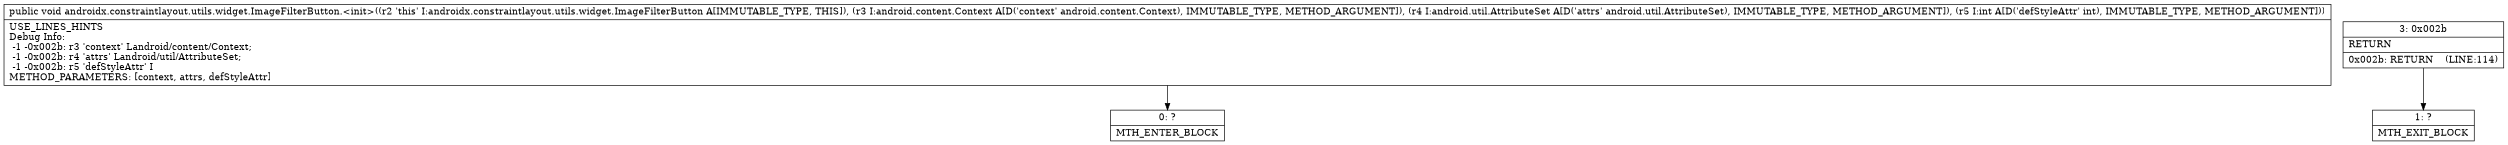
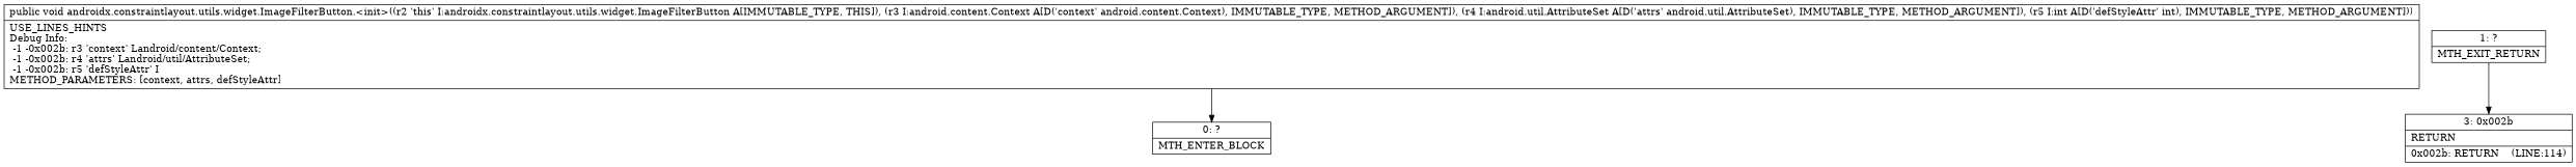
  digraph {
    node [shape=record]
    n1 [label="{0\:\ ?|MTH_ENTER_BLOCK\l}"]
    n2 [label="{3\:\ 0x002b|RETURN\l|0x002b: RETURN    (LINE:114)\l}"]
-   n3 [label="{1\:\ ?|MTH_EXIT_BLOCK\l}"]
+   n3 [label="{1\:\ ?|MTH_EXIT_RETURN\l}"]
    n4 [label="{public void androidx.constraintlayout.utils.widget.ImageFilterButton.\<init\>((r2 'this' I:androidx.constraintlayout.utils.widget.ImageFilterButton A[IMMUTABLE_TYPE, THIS]), (r3 I:android.content.Context A[D('context' android.content.Context), IMMUTABLE_TYPE, METHOD_ARGUMENT]), (r4 I:android.util.AttributeSet A[D('attrs' android.util.AttributeSet), IMMUTABLE_TYPE, METHOD_ARGUMENT]), (r5 I:int A[D('defStyleAttr' int), IMMUTABLE_TYPE, METHOD_ARGUMENT]))  | USE_LINES_HINTS\lDebug Info:\l  \-1 \-0x002b: r3 'context' Landroid\/content\/Context;\l  \-1 \-0x002b: r4 'attrs' Landroid\/util\/AttributeSet;\l  \-1 \-0x002b: r5 'defStyleAttr' I\lMETHOD_PARAMETERS: [context, attrs, defStyleAttr]\l}"]
-   n2 -> n3
+   n3 -> n2
    n4 -> n1
  }
